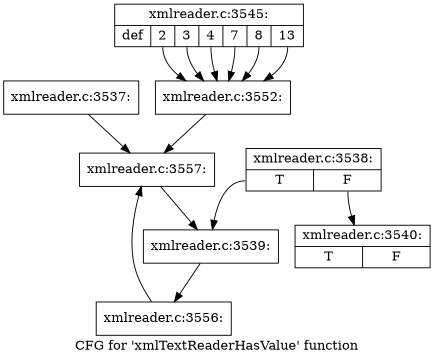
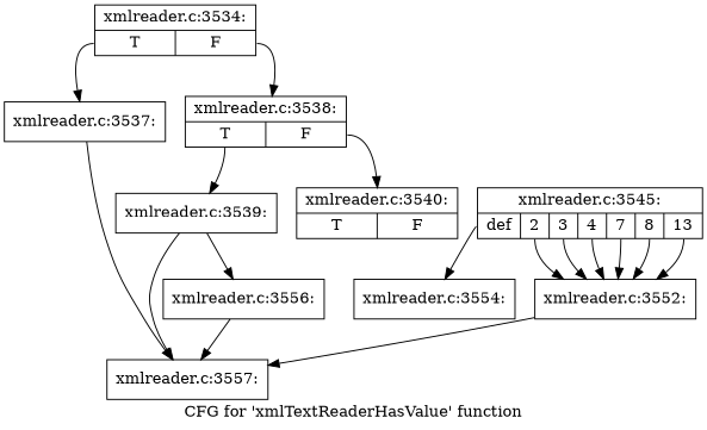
  digraph {
    label="CFG for 'xmlTextReaderHasValue' function"
    node [shape=record]
+   n1 [label="{xmlreader.c:3534:|{<s0>T|<s1>F}}"]
    n2 [label="{xmlreader.c:3537:}"]
    n3 [label="{xmlreader.c:3538:|{<s0>T|<s1>F}}"]
    n4 [label="{xmlreader.c:3557:}"]
    n5 [label="{xmlreader.c:3539:}"]
    n6 [label="{xmlreader.c:3540:|{<s0>T|<s1>F}}"]
    n7 [label="{xmlreader.c:3556:}"]
    n8 [label="{xmlreader.c:3545:|{<s0>def|<s1>2|<s2>3|<s3>4|<s4>7|<s5>8|<s6>13}}"]
+   n9 [label="{xmlreader.c:3554:}"]
    n10 [label="{xmlreader.c:3552:}"]
+   n1 -> n2 [tailport=s0]
+   n1 -> n3 [tailport=s1]
    n2 -> n4
    n3 -> n5 [tailport=s0]
    n3 -> n6 [tailport=s1]
-   n4 -> n5
+   n5 -> n4
    n5 -> n7
    n7 -> n4
+   n8 -> n9 [tailport=s0]
    n8 -> n10 [tailport=s1]
    n8 -> n10 [tailport=s2]
    n8 -> n10 [tailport=s3]
    n8 -> n10 [tailport=s4]
    n8 -> n10 [tailport=s5]
    n8 -> n10 [tailport=s6]
    n10 -> n4
  }
